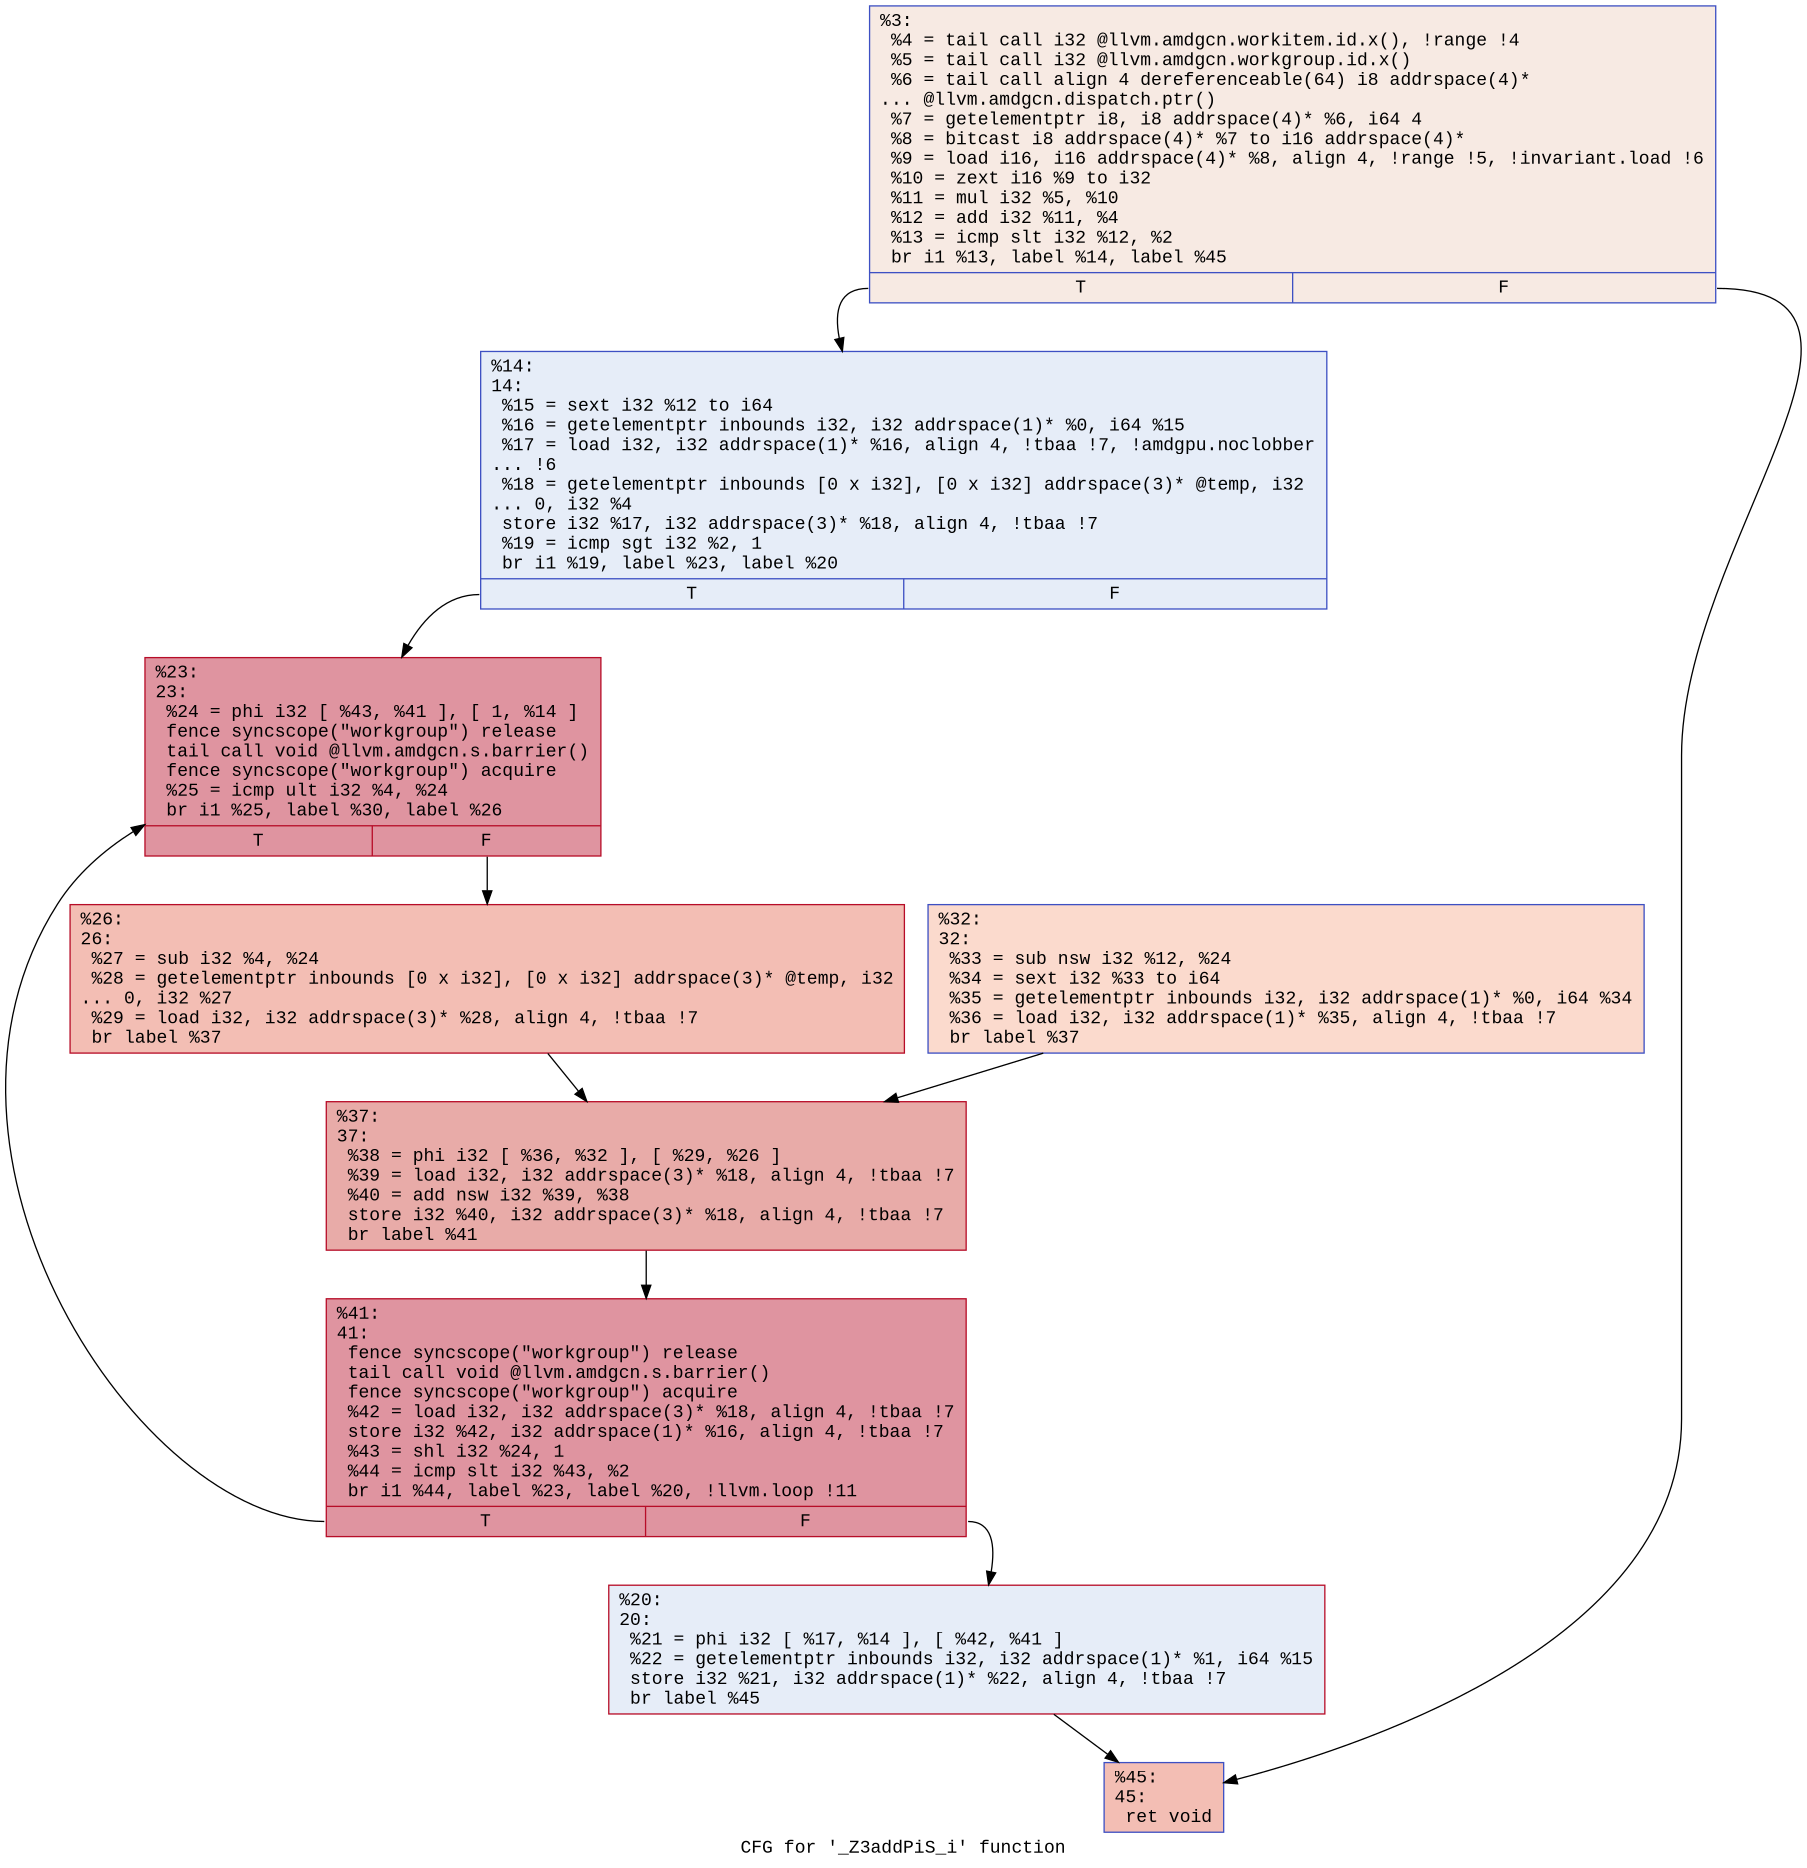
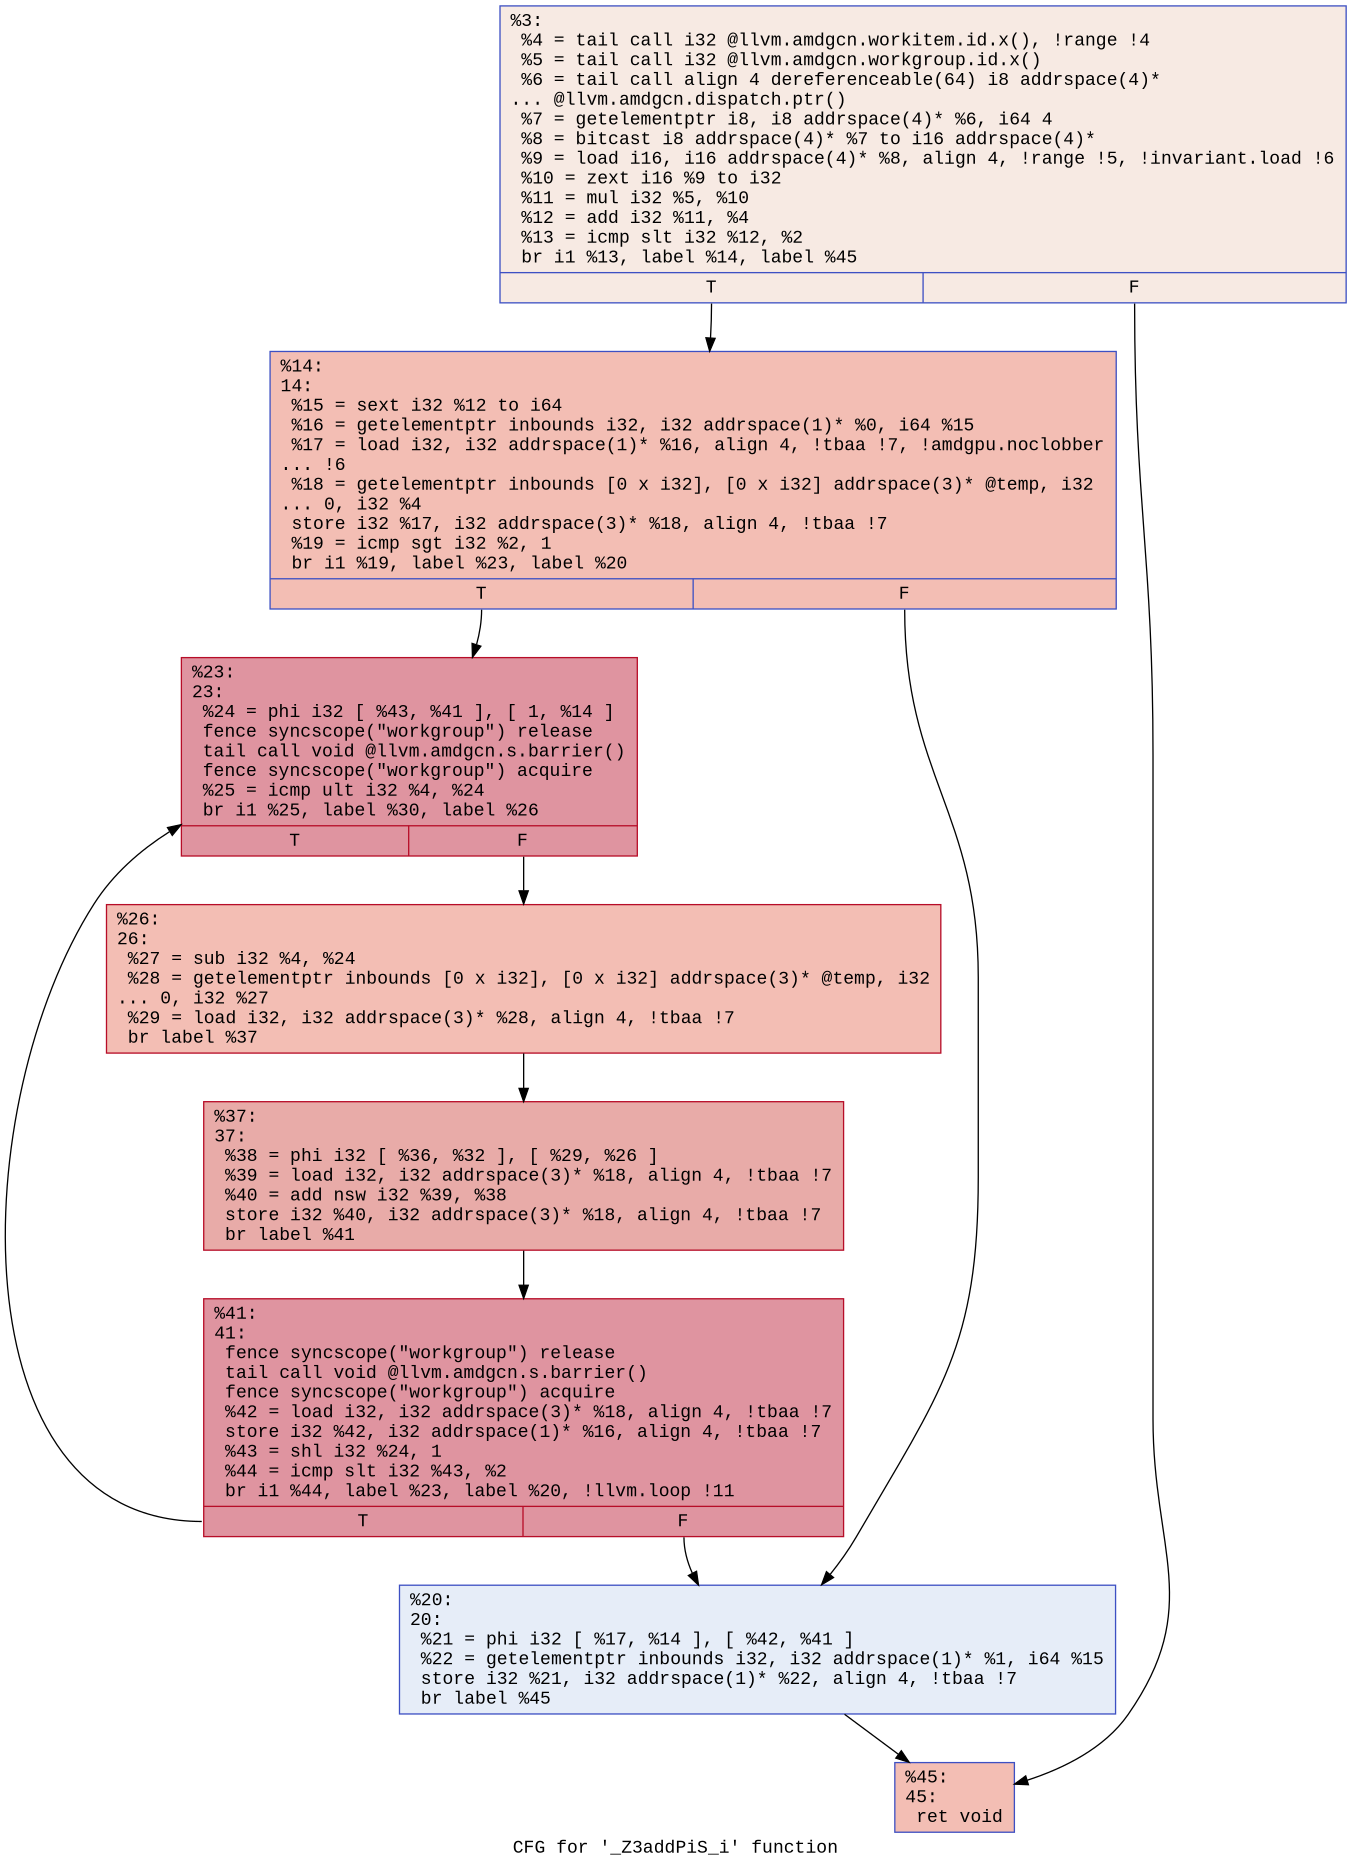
  digraph {
    fontname="Liberation Mono"
    label="CFG for '_Z3addPiS_i' function"
    node [color="#3d50c3ff" fillcolor="#c7d7f070" fontname="Liberation Mono" shape=record style=filled]
    edge [fontname="Liberation Mono" tailport=s0]
    n1 [fillcolor="#eed0c070" label="{%3:\l  %4 = tail call i32 @llvm.amdgcn.workitem.id.x(), !range !4\l  %5 = tail call i32 @llvm.amdgcn.workgroup.id.x()\l  %6 = tail call align 4 dereferenceable(64) i8 addrspace(4)*\l... @llvm.amdgcn.dispatch.ptr()\l  %7 = getelementptr i8, i8 addrspace(4)* %6, i64 4\l  %8 = bitcast i8 addrspace(4)* %7 to i16 addrspace(4)*\l  %9 = load i16, i16 addrspace(4)* %8, align 4, !range !5, !invariant.load !6\l  %10 = zext i16 %9 to i32\l  %11 = mul i32 %5, %10\l  %12 = add i32 %11, %4\l  %13 = icmp slt i32 %12, %2\l  br i1 %13, label %14, label %45\l|{<s0>T|<s1>F}}"]
-   n2 [label="{%14:\l14:                                               \l  %15 = sext i32 %12 to i64\l  %16 = getelementptr inbounds i32, i32 addrspace(1)* %0, i64 %15\l  %17 = load i32, i32 addrspace(1)* %16, align 4, !tbaa !7, !amdgpu.noclobber\l... !6\l  %18 = getelementptr inbounds [0 x i32], [0 x i32] addrspace(3)* @temp, i32\l... 0, i32 %4\l  store i32 %17, i32 addrspace(3)* %18, align 4, !tbaa !7\l  %19 = icmp sgt i32 %2, 1\l  br i1 %19, label %23, label %20\l|{<s0>T|<s1>F}}"]
+   n2 [fillcolor="#e36c5570" label="{%14:\l14:                                               \l  %15 = sext i32 %12 to i64\l  %16 = getelementptr inbounds i32, i32 addrspace(1)* %0, i64 %15\l  %17 = load i32, i32 addrspace(1)* %16, align 4, !tbaa !7, !amdgpu.noclobber\l... !6\l  %18 = getelementptr inbounds [0 x i32], [0 x i32] addrspace(3)* @temp, i32\l... 0, i32 %4\l  store i32 %17, i32 addrspace(3)* %18, align 4, !tbaa !7\l  %19 = icmp sgt i32 %2, 1\l  br i1 %19, label %23, label %20\l|{<s0>T|<s1>F}}"]
    n3 [fillcolor="#e36c5570" label="{%45:\l45:                                               \l  ret void\l}"]
    n4 [color="#b70d28ff" fillcolor="#b70d2870" label="{%23:\l23:                                               \l  %24 = phi i32 [ %43, %41 ], [ 1, %14 ]\l  fence syncscope(\"workgroup\") release\l  tail call void @llvm.amdgcn.s.barrier()\l  fence syncscope(\"workgroup\") acquire\l  %25 = icmp ult i32 %4, %24\l  br i1 %25, label %30, label %26\l|{<s0>T|<s1>F}}"]
-   n5 [color="#b70d28ff" label="{%20:\l20:                                               \l  %21 = phi i32 [ %17, %14 ], [ %42, %41 ]\l  %22 = getelementptr inbounds i32, i32 addrspace(1)* %1, i64 %15\l  store i32 %21, i32 addrspace(1)* %22, align 4, !tbaa !7\l  br label %45\l}"]
+   n5 [label="{%20:\l20:                                               \l  %21 = phi i32 [ %17, %14 ], [ %42, %41 ]\l  %22 = getelementptr inbounds i32, i32 addrspace(1)* %1, i64 %15\l  store i32 %21, i32 addrspace(1)* %22, align 4, !tbaa !7\l  br label %45\l}"]
    n6 [color="#b70d28ff" fillcolor="#e36c5570" label="{%26:\l26:                                               \l  %27 = sub i32 %4, %24\l  %28 = getelementptr inbounds [0 x i32], [0 x i32] addrspace(3)* @temp, i32\l... 0, i32 %27\l  %29 = load i32, i32 addrspace(3)* %28, align 4, !tbaa !7\l  br label %37\l}"]
    n7 [color="#b70d28ff" fillcolor="#cc403a70" label="{%37:\l37:                                               \l  %38 = phi i32 [ %36, %32 ], [ %29, %26 ]\l  %39 = load i32, i32 addrspace(3)* %18, align 4, !tbaa !7\l  %40 = add nsw i32 %39, %38\l  store i32 %40, i32 addrspace(3)* %18, align 4, !tbaa !7\l  br label %41\l}"]
    n8 [color="#b70d28ff" fillcolor="#b70d2870" label="{%41:\l41:                                               \l  fence syncscope(\"workgroup\") release\l  tail call void @llvm.amdgcn.s.barrier()\l  fence syncscope(\"workgroup\") acquire\l  %42 = load i32, i32 addrspace(3)* %18, align 4, !tbaa !7\l  store i32 %42, i32 addrspace(1)* %16, align 4, !tbaa !7\l  %43 = shl i32 %24, 1\l  %44 = icmp slt i32 %43, %2\l  br i1 %44, label %23, label %20, !llvm.loop !11\l|{<s0>T|<s1>F}}"]
-   n9 [fillcolor="#f7ac8e70" label="{%32:\l32:                                               \l  %33 = sub nsw i32 %12, %24\l  %34 = sext i32 %33 to i64\l  %35 = getelementptr inbounds i32, i32 addrspace(1)* %0, i64 %34\l  %36 = load i32, i32 addrspace(1)* %35, align 4, !tbaa !7\l  br label %37\l}"]
    n1 -> n2
    n1 -> n3 [tailport=s1]
    n2 -> n4
+   n2 -> n5 [tailport=s1]
    n4 -> n6 [tailport=s1]
    n5 -> n3
    n6 -> n7
    n7 -> n8
    n8 -> n4
    n8 -> n5 [tailport=s1]
-   n9 -> n7
  }
